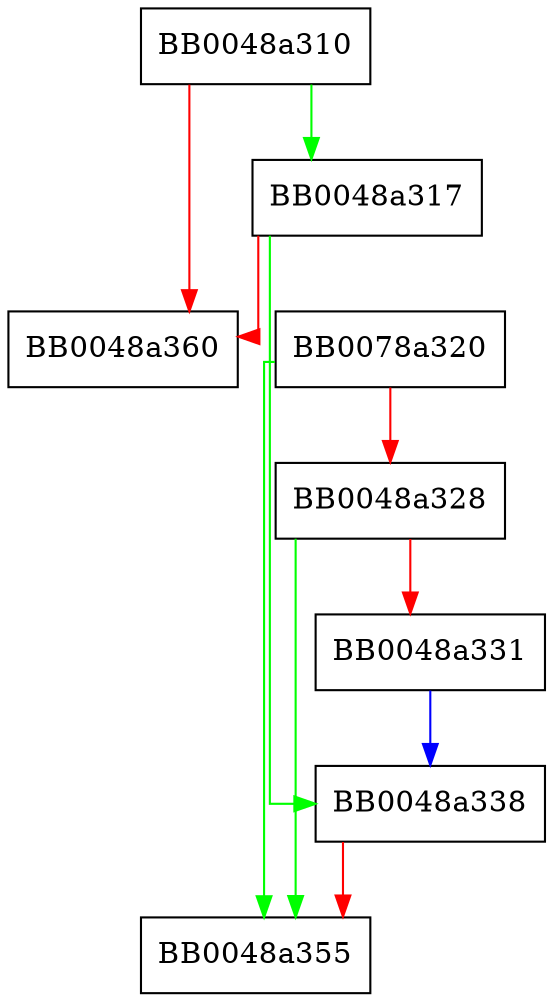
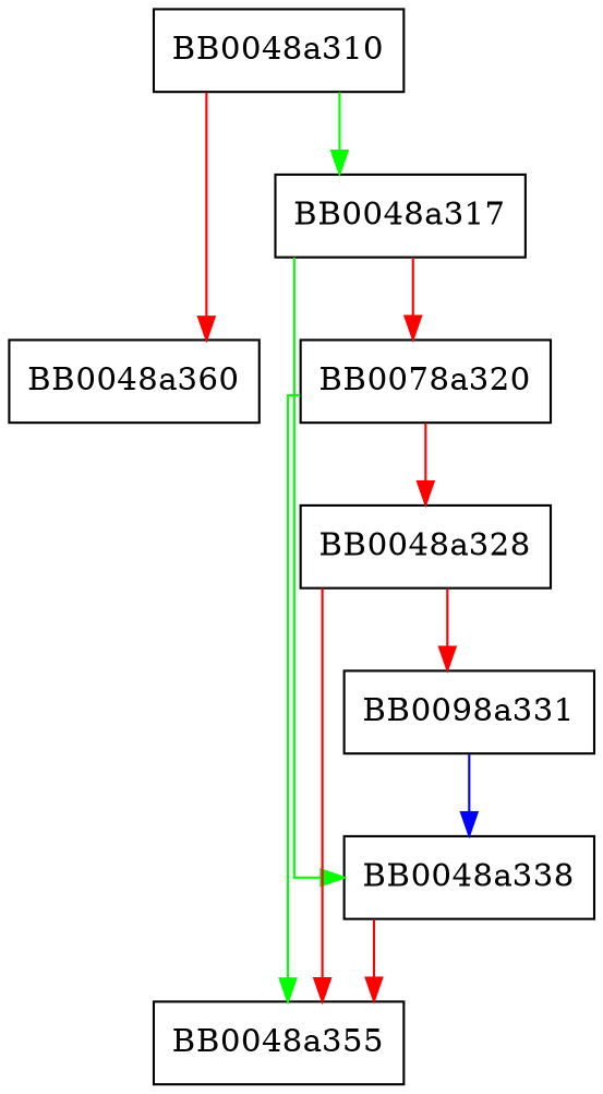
  digraph {
    splines=ortho
    node [shape=box]
    edge [color=red]
    BB0048a310
    BB0048a360
    BB0048a317
    BB0048a338
    n5 [label=BB0078a320]
    BB0048a355
    BB0048a328
-   BB0048a331
+   BB0048a331 [label=BB0098a331]
    BB0048a310 -> BB0048a360
    BB0048a310 -> BB0048a317 [color=green]
    BB0048a317 -> BB0048a338 [color=green]
-   BB0048a317 -> BB0048a360
+   BB0048a317 -> n5
    BB0048a338 -> BB0048a355
    n5 -> BB0048a355 [color=green]
    n5 -> BB0048a328
-   BB0048a328 -> BB0048a355 [color=green]
+   BB0048a328 -> BB0048a355
    BB0048a328 -> BB0048a331
    BB0048a331 -> BB0048a338 [color=blue]
  }
